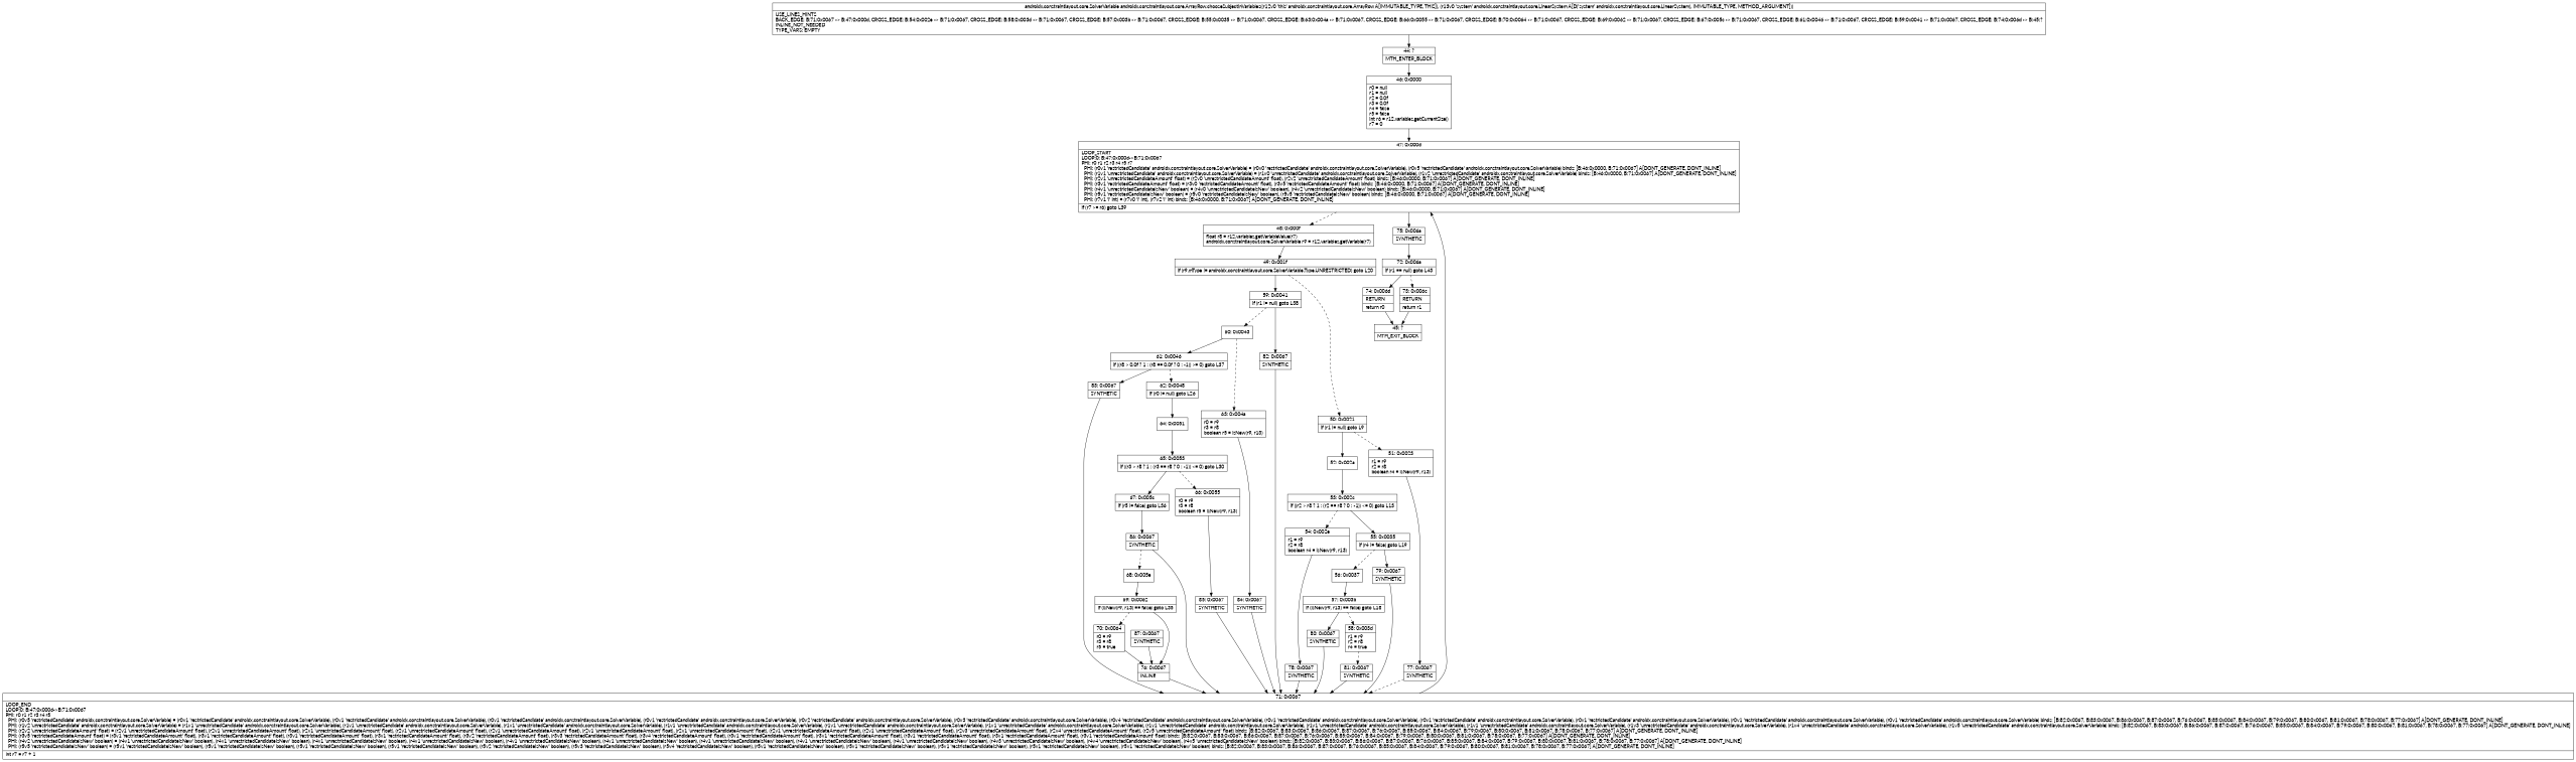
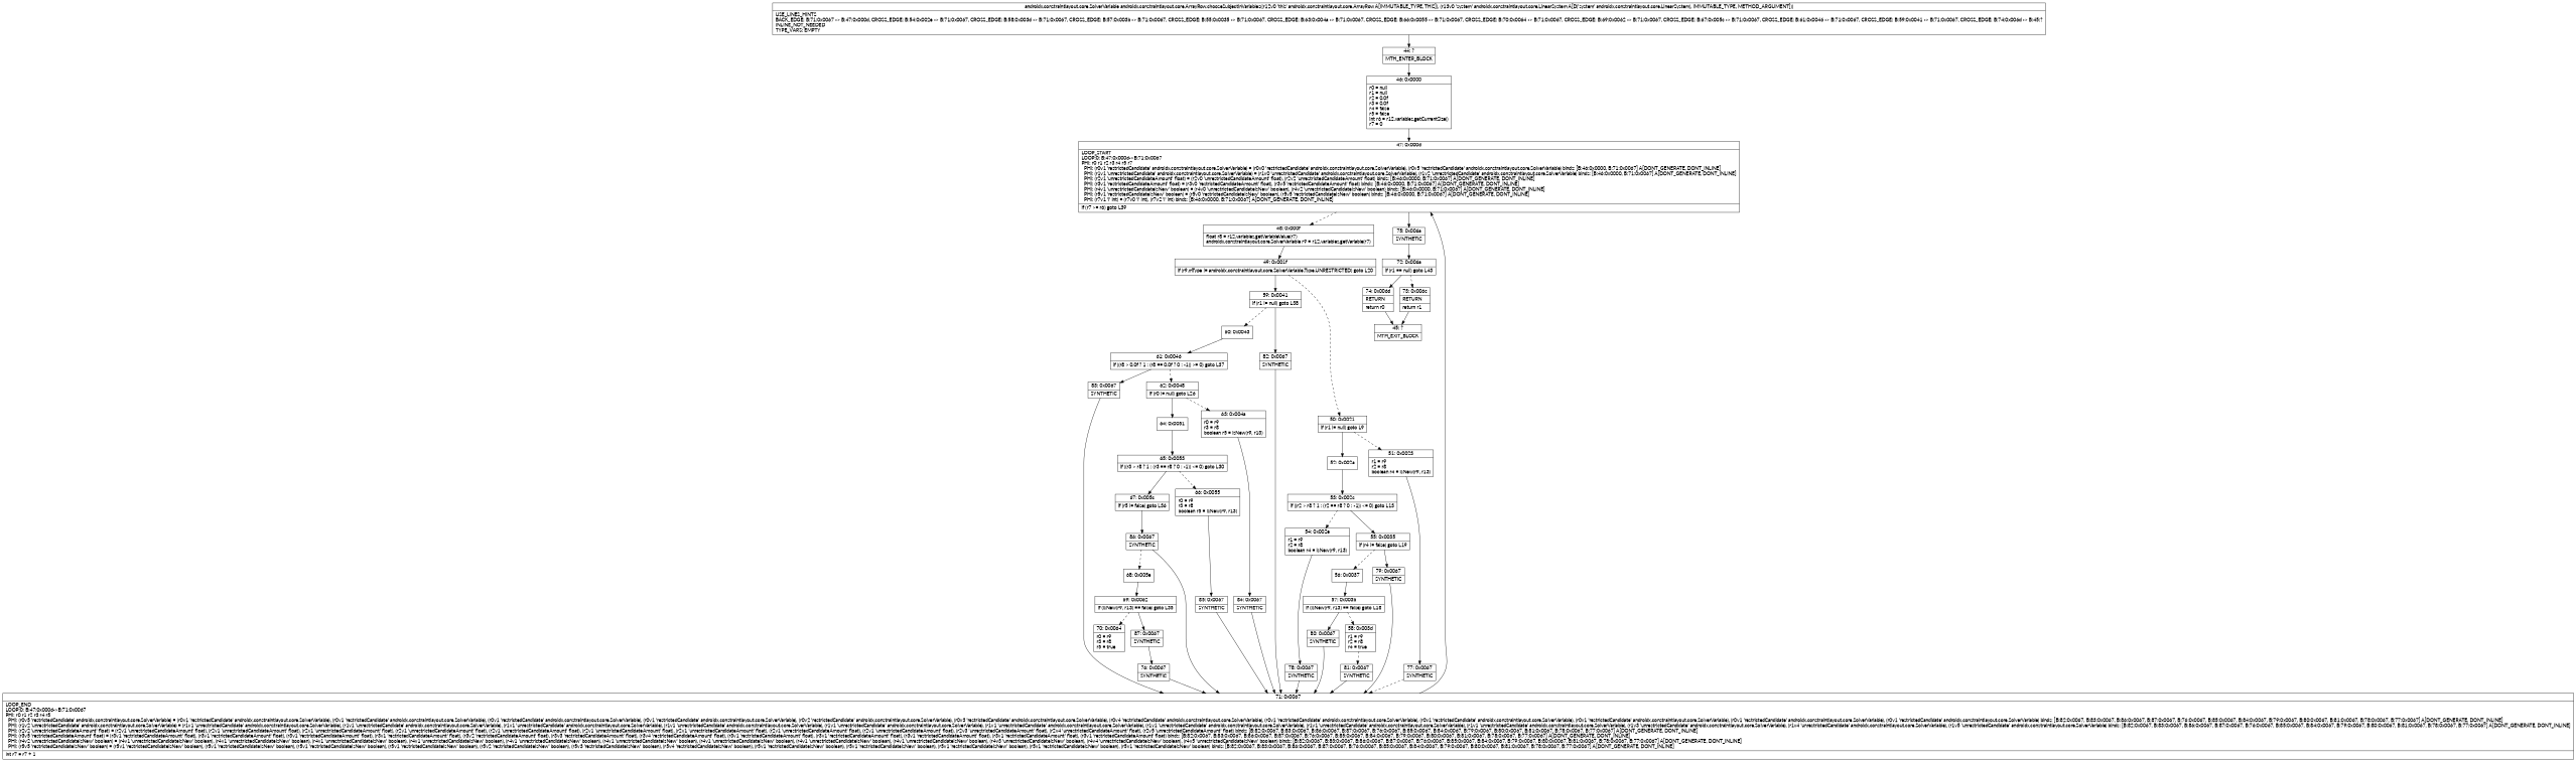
  digraph {
    fontname=Lato
    node [fontname=Lato shape=record]
    edge [fontname=Lato]
    n1 [label="{44\:\ ?|MTH_ENTER_BLOCK\l}"]
    n2 [label="{46\:\ 0x0000|r0 = null\lr1 = null\lr2 = 0.0f\lr3 = 0.0f\lr4 = false\lr5 = false\lint r6 = r12.variables.getCurrentSize()\lr7 = 0\l}"]
    n3 [label="{47\:\ 0x000d|LOOP_START\lLOOP:0: B:47:0x000d\-\>B:71:0x0067\lPHI: r0 r1 r2 r3 r4 r5 r7 \l  PHI: (r0v1 'restrictedCandidate' androidx.constraintlayout.core.SolverVariable) = (r0v0 'restrictedCandidate' androidx.constraintlayout.core.SolverVariable), (r0v5 'restrictedCandidate' androidx.constraintlayout.core.SolverVariable) binds: [B:46:0x0000, B:71:0x0067] A[DONT_GENERATE, DONT_INLINE]\l  PHI: (r1v1 'unrestrictedCandidate' androidx.constraintlayout.core.SolverVariable) = (r1v0 'unrestrictedCandidate' androidx.constraintlayout.core.SolverVariable), (r1v2 'unrestrictedCandidate' androidx.constraintlayout.core.SolverVariable) binds: [B:46:0x0000, B:71:0x0067] A[DONT_GENERATE, DONT_INLINE]\l  PHI: (r2v1 'unrestrictedCandidateAmount' float) = (r2v0 'unrestrictedCandidateAmount' float), (r2v2 'unrestrictedCandidateAmount' float) binds: [B:46:0x0000, B:71:0x0067] A[DONT_GENERATE, DONT_INLINE]\l  PHI: (r3v1 'restrictedCandidateAmount' float) = (r3v0 'restrictedCandidateAmount' float), (r3v5 'restrictedCandidateAmount' float) binds: [B:46:0x0000, B:71:0x0067] A[DONT_GENERATE, DONT_INLINE]\l  PHI: (r4v1 'unrestrictedCandidateIsNew' boolean) = (r4v0 'unrestrictedCandidateIsNew' boolean), (r4v2 'unrestrictedCandidateIsNew' boolean) binds: [B:46:0x0000, B:71:0x0067] A[DONT_GENERATE, DONT_INLINE]\l  PHI: (r5v1 'restrictedCandidateIsNew' boolean) = (r5v0 'restrictedCandidateIsNew' boolean), (r5v5 'restrictedCandidateIsNew' boolean) binds: [B:46:0x0000, B:71:0x0067] A[DONT_GENERATE, DONT_INLINE]\l  PHI: (r7v1 'i' int) = (r7v0 'i' int), (r7v2 'i' int) binds: [B:46:0x0000, B:71:0x0067] A[DONT_GENERATE, DONT_INLINE]\l|if (r7 \>= r6) goto L39\l}"]
    n4 [label="{48\:\ 0x000f|float r8 = r12.variables.getVariableValue(r7)\landroidx.constraintlayout.core.SolverVariable r9 = r12.variables.getVariable(r7)\l}"]
    n5 [label="{75\:\ 0x006a|SYNTHETIC\l}"]
    n6 [label="{49\:\ 0x001f|if (r9.mType != androidx.constraintlayout.core.SolverVariable.Type.UNRESTRICTED) goto L20\l}"]
    n7 [label="{72\:\ 0x006a|if (r1 == null) goto L43\l}"]
    n8 [label="{50\:\ 0x0021|if (r1 != null) goto L9\l}"]
    n9 [label="{59\:\ 0x0041|if (r1 != null) goto L38\l}"]
    n10 [label="{51\:\ 0x0023|r1 = r9\lr2 = r8\lboolean r4 = isNew(r9, r13)\l}"]
    n11 [label="{52\:\ 0x002a}"]
    n12 [label="{60\:\ 0x0043}"]
    n13 [label="{82\:\ 0x0067|SYNTHETIC\l}"]
    n14 [label="{77\:\ 0x0067|SYNTHETIC\l}"]
    n15 [label="{53\:\ 0x002c|if ((r2 \> r8 ? 1 : (r2 == r8 ? 0 : \-1)) \<= 0) goto L13\l}"]
    n16 [label="{71\:\ 0x0067|LOOP_END\lLOOP:0: B:47:0x000d\-\>B:71:0x0067\lPHI: r0 r1 r2 r3 r4 r5 \l  PHI: (r0v5 'restrictedCandidate' androidx.constraintlayout.core.SolverVariable) = (r0v1 'restrictedCandidate' androidx.constraintlayout.core.SolverVariable), (r0v1 'restrictedCandidate' androidx.constraintlayout.core.SolverVariable), (r0v1 'restrictedCandidate' androidx.constraintlayout.core.SolverVariable), (r0v1 'restrictedCandidate' androidx.constraintlayout.core.SolverVariable), (r0v2 'restrictedCandidate' androidx.constraintlayout.core.SolverVariable), (r0v3 'restrictedCandidate' androidx.constraintlayout.core.SolverVariable), (r0v4 'restrictedCandidate' androidx.constraintlayout.core.SolverVariable), (r0v1 'restrictedCandidate' androidx.constraintlayout.core.SolverVariable), (r0v1 'restrictedCandidate' androidx.constraintlayout.core.SolverVariable), (r0v1 'restrictedCandidate' androidx.constraintlayout.core.SolverVariable), (r0v1 'restrictedCandidate' androidx.constraintlayout.core.SolverVariable), (r0v1 'restrictedCandidate' androidx.constraintlayout.core.SolverVariable) binds: [B:82:0x0067, B:83:0x0067, B:86:0x0067, B:87:0x0067, B:76:0x0067, B:85:0x0067, B:84:0x0067, B:79:0x0067, B:80:0x0067, B:81:0x0067, B:78:0x0067, B:77:0x0067] A[DONT_GENERATE, DONT_INLINE]\l  PHI: (r1v2 'unrestrictedCandidate' androidx.constraintlayout.core.SolverVariable) = (r1v1 'unrestrictedCandidate' androidx.constraintlayout.core.SolverVariable), (r1v1 'unrestrictedCandidate' androidx.constraintlayout.core.SolverVariable), (r1v1 'unrestrictedCandidate' androidx.constraintlayout.core.SolverVariable), (r1v1 'unrestrictedCandidate' androidx.constraintlayout.core.SolverVariable), (r1v1 'unrestrictedCandidate' androidx.constraintlayout.core.SolverVariable), (r1v1 'unrestrictedCandidate' androidx.constraintlayout.core.SolverVariable), (r1v1 'unrestrictedCandidate' androidx.constraintlayout.core.SolverVariable), (r1v1 'unrestrictedCandidate' androidx.constraintlayout.core.SolverVariable), (r1v1 'unrestrictedCandidate' androidx.constraintlayout.core.SolverVariable), (r1v3 'unrestrictedCandidate' androidx.constraintlayout.core.SolverVariable), (r1v4 'unrestrictedCandidate' androidx.constraintlayout.core.SolverVariable), (r1v5 'unrestrictedCandidate' androidx.constraintlayout.core.SolverVariable) binds: [B:82:0x0067, B:83:0x0067, B:86:0x0067, B:87:0x0067, B:76:0x0067, B:85:0x0067, B:84:0x0067, B:79:0x0067, B:80:0x0067, B:81:0x0067, B:78:0x0067, B:77:0x0067] A[DONT_GENERATE, DONT_INLINE]\l  PHI: (r2v2 'unrestrictedCandidateAmount' float) = (r2v1 'unrestrictedCandidateAmount' float), (r2v1 'unrestrictedCandidateAmount' float), (r2v1 'unrestrictedCandidateAmount' float), (r2v1 'unrestrictedCandidateAmount' float), (r2v1 'unrestrictedCandidateAmount' float), (r2v1 'unrestrictedCandidateAmount' float), (r2v1 'unrestrictedCandidateAmount' float), (r2v1 'unrestrictedCandidateAmount' float), (r2v1 'unrestrictedCandidateAmount' float), (r2v3 'unrestrictedCandidateAmount' float), (r2v4 'unrestrictedCandidateAmount' float), (r2v5 'unrestrictedCandidateAmount' float) binds: [B:82:0x0067, B:83:0x0067, B:86:0x0067, B:87:0x0067, B:76:0x0067, B:85:0x0067, B:84:0x0067, B:79:0x0067, B:80:0x0067, B:81:0x0067, B:78:0x0067, B:77:0x0067] A[DONT_GENERATE, DONT_INLINE]\l  PHI: (r3v5 'restrictedCandidateAmount' float) = (r3v1 'restrictedCandidateAmount' float), (r3v1 'restrictedCandidateAmount' float), (r3v1 'restrictedCandidateAmount' float), (r3v1 'restrictedCandidateAmount' float), (r3v2 'restrictedCandidateAmount' float), (r3v3 'restrictedCandidateAmount' float), (r3v4 'restrictedCandidateAmount' float), (r3v1 'restrictedCandidateAmount' float), (r3v1 'restrictedCandidateAmount' float), (r3v1 'restrictedCandidateAmount' float), (r3v1 'restrictedCandidateAmount' float), (r3v1 'restrictedCandidateAmount' float) binds: [B:82:0x0067, B:83:0x0067, B:86:0x0067, B:87:0x0067, B:76:0x0067, B:85:0x0067, B:84:0x0067, B:79:0x0067, B:80:0x0067, B:81:0x0067, B:78:0x0067, B:77:0x0067] A[DONT_GENERATE, DONT_INLINE]\l  PHI: (r4v2 'unrestrictedCandidateIsNew' boolean) = (r4v1 'unrestrictedCandidateIsNew' boolean), (r4v1 'unrestrictedCandidateIsNew' boolean), (r4v1 'unrestrictedCandidateIsNew' boolean), (r4v1 'unrestrictedCandidateIsNew' boolean), (r4v1 'unrestrictedCandidateIsNew' boolean), (r4v1 'unrestrictedCandidateIsNew' boolean), (r4v1 'unrestrictedCandidateIsNew' boolean), (r4v1 'unrestrictedCandidateIsNew' boolean), (r4v1 'unrestrictedCandidateIsNew' boolean), (r4v3 'unrestrictedCandidateIsNew' boolean), (r4v4 'unrestrictedCandidateIsNew' boolean), (r4v5 'unrestrictedCandidateIsNew' boolean) binds: [B:82:0x0067, B:83:0x0067, B:86:0x0067, B:87:0x0067, B:76:0x0067, B:85:0x0067, B:84:0x0067, B:79:0x0067, B:80:0x0067, B:81:0x0067, B:78:0x0067, B:77:0x0067] A[DONT_GENERATE, DONT_INLINE]\l  PHI: (r5v5 'restrictedCandidateIsNew' boolean) = (r5v1 'restrictedCandidateIsNew' boolean), (r5v1 'restrictedCandidateIsNew' boolean), (r5v1 'restrictedCandidateIsNew' boolean), (r5v1 'restrictedCandidateIsNew' boolean), (r5v2 'restrictedCandidateIsNew' boolean), (r5v3 'restrictedCandidateIsNew' boolean), (r5v4 'restrictedCandidateIsNew' boolean), (r5v1 'restrictedCandidateIsNew' boolean), (r5v1 'restrictedCandidateIsNew' boolean), (r5v1 'restrictedCandidateIsNew' boolean), (r5v1 'restrictedCandidateIsNew' boolean), (r5v1 'restrictedCandidateIsNew' boolean) binds: [B:82:0x0067, B:83:0x0067, B:86:0x0067, B:87:0x0067, B:76:0x0067, B:85:0x0067, B:84:0x0067, B:79:0x0067, B:80:0x0067, B:81:0x0067, B:78:0x0067, B:77:0x0067] A[DONT_GENERATE, DONT_INLINE]\l|int r7 = r7 + 1\l}"]
    n17 [label="{54\:\ 0x002e|r1 = r9\lr2 = r8\lboolean r4 = isNew(r9, r13)\l}"]
    n18 [label="{55\:\ 0x0035|if (r4 != false) goto L19\l}"]
    n19 [label="{78\:\ 0x0067|SYNTHETIC\l}"]
    n20 [label="{56\:\ 0x0037}"]
    n21 [label="{79\:\ 0x0067|SYNTHETIC\l}"]
    n22 [label="{57\:\ 0x003b|if (isNew(r9, r13) == false) goto L18\l}"]
    n23 [label="{58\:\ 0x003d|r1 = r9\lr2 = r8\lr4 = true\l}"]
    n24 [label="{80\:\ 0x0067|SYNTHETIC\l}"]
    n25 [label="{81\:\ 0x0067|SYNTHETIC\l}"]
    n26 [label="{61\:\ 0x0046|if ((r8 \> 0.0f ? 1 : (r8 == 0.0f ? 0 : \-1)) \>= 0) goto L37\l}"]
    n27 [label="{62\:\ 0x0048|if (r0 != null) goto L26\l}"]
    n28 [label="{83\:\ 0x0067|SYNTHETIC\l}"]
    n29 [label="{63\:\ 0x004a|r0 = r9\lr3 = r8\lboolean r5 = isNew(r9, r13)\l}"]
    n30 [label="{64\:\ 0x0051}"]
    n31 [label="{84\:\ 0x0067|SYNTHETIC\l}"]
    n32 [label="{65\:\ 0x0053|if ((r3 \> r8 ? 1 : (r3 == r8 ? 0 : \-1)) \<= 0) goto L30\l}"]
    n33 [label="{66\:\ 0x0055|r0 = r9\lr3 = r8\lboolean r5 = isNew(r9, r13)\l}"]
    n34 [label="{67\:\ 0x005c|if (r5 != false) goto L36\l}"]
    n35 [label="{85\:\ 0x0067|SYNTHETIC\l}"]
    n36 [label="{86\:\ 0x0067|SYNTHETIC\l}"]
    n37 [label="{68\:\ 0x005e}"]
    n38 [label="{69\:\ 0x0062|if (isNew(r9, r13) == false) goto L35\l}"]
    n39 [label="{70\:\ 0x0064|r0 = r9\lr3 = r8\lr5 = true\l}"]
    n40 [label="{87\:\ 0x0067|SYNTHETIC\l}"]
-   n41 [label="{76\:\ 0x0067|INLINE\l}"]
+   n41 [label="{76\:\ 0x0067|SYNTHETIC\l}"]
    n42 [label="{73\:\ 0x006c|RETURN\l|return r1\l}"]
    n43 [label="{74\:\ 0x006d|RETURN\l|return r0\l}"]
    n44 [label="{45\:\ ?|MTH_EXIT_BLOCK\l}"]
    n45 [label="{androidx.constraintlayout.core.SolverVariable androidx.constraintlayout.core.ArrayRow.chooseSubjectInVariables((r12v0 'this' androidx.constraintlayout.core.ArrayRow A[IMMUTABLE_TYPE, THIS]), (r13v0 'system' androidx.constraintlayout.core.LinearSystem A[D('system' androidx.constraintlayout.core.LinearSystem), IMMUTABLE_TYPE, METHOD_ARGUMENT]))  | USE_LINES_HINTS\lBACK_EDGE: B:71:0x0067 \-\> B:47:0x000d, CROSS_EDGE: B:54:0x002e \-\> B:71:0x0067, CROSS_EDGE: B:58:0x003d \-\> B:71:0x0067, CROSS_EDGE: B:57:0x003b \-\> B:71:0x0067, CROSS_EDGE: B:55:0x0035 \-\> B:71:0x0067, CROSS_EDGE: B:63:0x004a \-\> B:71:0x0067, CROSS_EDGE: B:66:0x0055 \-\> B:71:0x0067, CROSS_EDGE: B:70:0x0064 \-\> B:71:0x0067, CROSS_EDGE: B:69:0x0062 \-\> B:71:0x0067, CROSS_EDGE: B:67:0x005c \-\> B:71:0x0067, CROSS_EDGE: B:61:0x0046 \-\> B:71:0x0067, CROSS_EDGE: B:59:0x0041 \-\> B:71:0x0067, CROSS_EDGE: B:74:0x006d \-\> B:45:?\lINLINE_NOT_NEEDED\lTYPE_VARS: EMPTY\l}"]
    n1 -> n2
    n2 -> n3
    n3 -> n4 [style=dashed]
    n3 -> n5
    n4 -> n6
    n5 -> n7
    n6 -> n8 [style=dashed]
    n6 -> n9
    n7 -> n42 [style=dashed]
    n7 -> n43
    n8 -> n10 [style=dashed]
    n8 -> n11
    n9 -> n12 [style=dashed]
    n9 -> n13
    n10 -> n14
    n11 -> n15
    n12 -> n26
    n13 -> n16
    n14 -> n16 [style=dashed]
    n15 -> n17 [style=dashed]
    n15 -> n18
    n16 -> n3
    n17 -> n19
    n18 -> n20 [style=dashed]
    n18 -> n21
    n19 -> n16
    n20 -> n22
    n21 -> n16
    n22 -> n23 [style=dashed]
    n22 -> n24
    n23 -> n25 [style=dashed]
    n24 -> n16
    n25 -> n16
    n26 -> n27 [style=dashed]
    n26 -> n28
-   n12 -> n29 [style=dashed]
+   n27 -> n29 [style=dashed]
    n27 -> n30
    n28 -> n16
    n29 -> n31
    n30 -> n32
    n31 -> n16
    n32 -> n33 [style=dashed]
    n32 -> n34
    n33 -> n35
    n34 -> n36
    n35 -> n16
    n36 -> n16
    n36 -> n37 [style=dashed]
    n37 -> n38
    n38 -> n39 [style=dashed]
-   n38 -> n41
-   n39 -> n41
+   n38 -> n40
    n40 -> n41
    n41 -> n16
    n42 -> n44
    n43 -> n44
    n45 -> n1
  }
